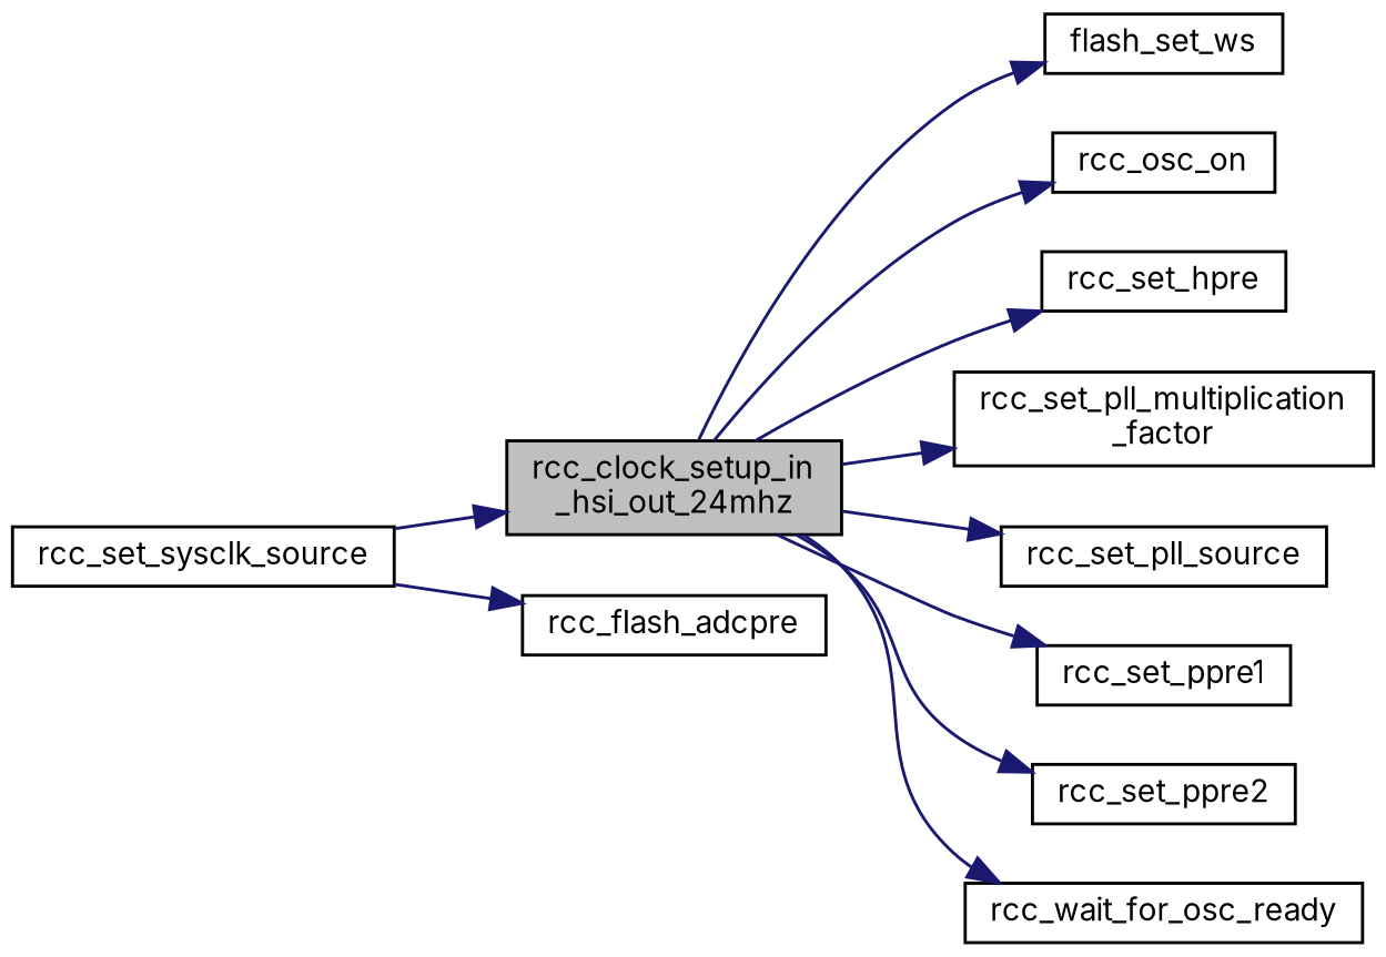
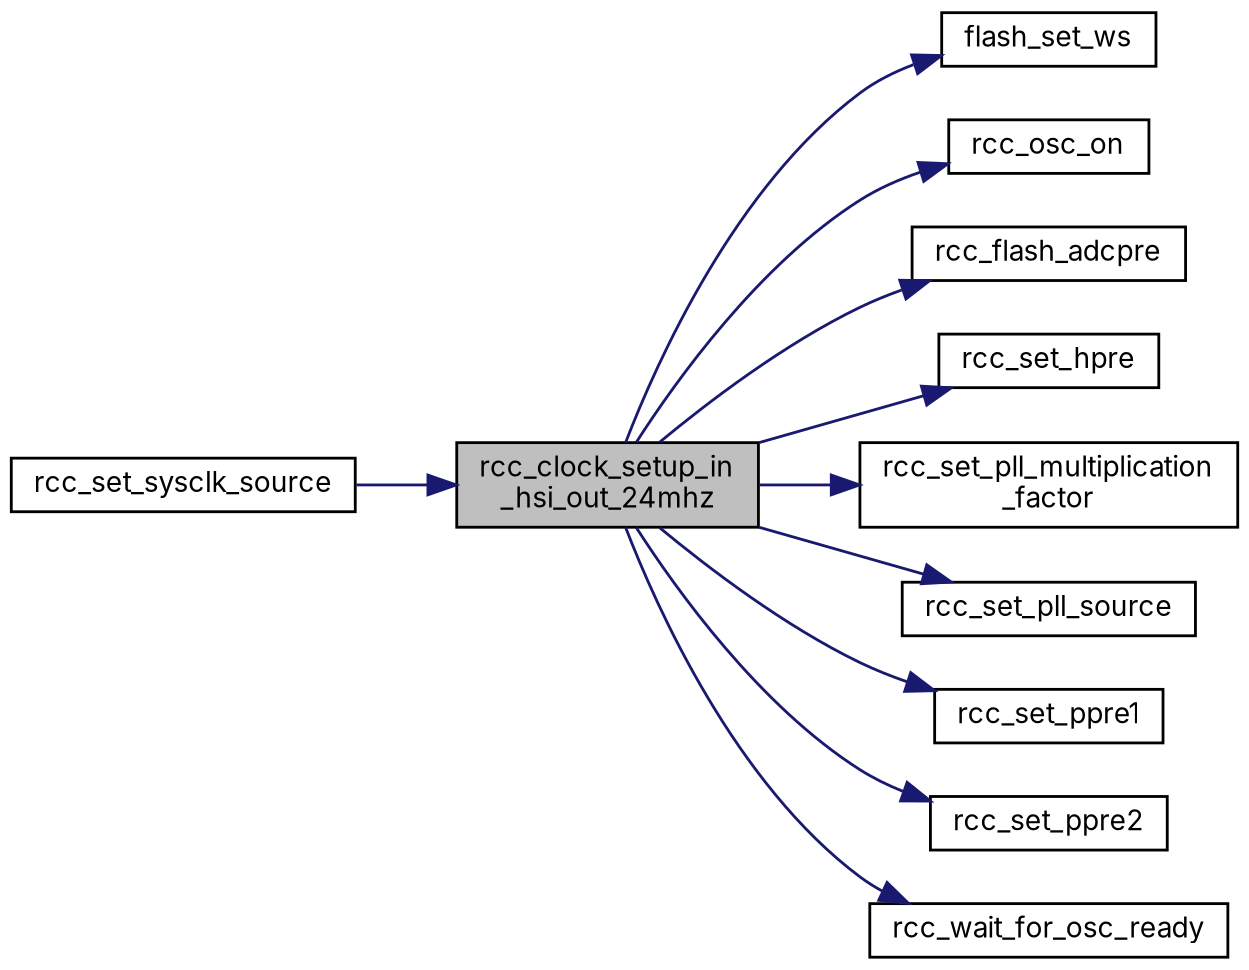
  digraph {
    fontname=Inter
    rankdir=LR
    node [color=black fillcolor=white fontname=Inter fontsize=10 shape=record style=filled]
    edge [color=midnightblue fontname=Inter fontsize=10 labelfontname=Helvetica labelfontsize=10 style=solid]
    n1 [fillcolor=grey75 fontcolor=black height=0.2 label="rcc_clock_setup_in\l_hsi_out_24mhz" width=0.4]
    n2 [height=0.2 label=flash_set_ws width=0.4]
    n3 [height=0.2 label=rcc_osc_on width=0.4]
    n4 [height=0.2 label=rcc_flash_adcpre width=0.4]
    n5 [height=0.2 label=rcc_set_hpre width=0.4]
    n6 [height=0.2 label="rcc_set_pll_multiplication\l_factor" width=0.4]
    n7 [height=0.2 label=rcc_set_pll_source width=0.4]
    n8 [height=0.2 label=rcc_set_ppre1 width=0.4]
    n9 [height=0.2 label=rcc_set_ppre2 width=0.4]
    n10 [height=0.2 label=rcc_wait_for_osc_ready width=0.4]
    n11 [height=0.2 label=rcc_set_sysclk_source width=0.4]
    n1 -> n2
    n1 -> n3
-   n11 -> n4
+   n1 -> n4
    n1 -> n5
    n1 -> n6
    n1 -> n7
    n1 -> n8
    n1 -> n9
    n1 -> n10
    n11 -> n1
  }
